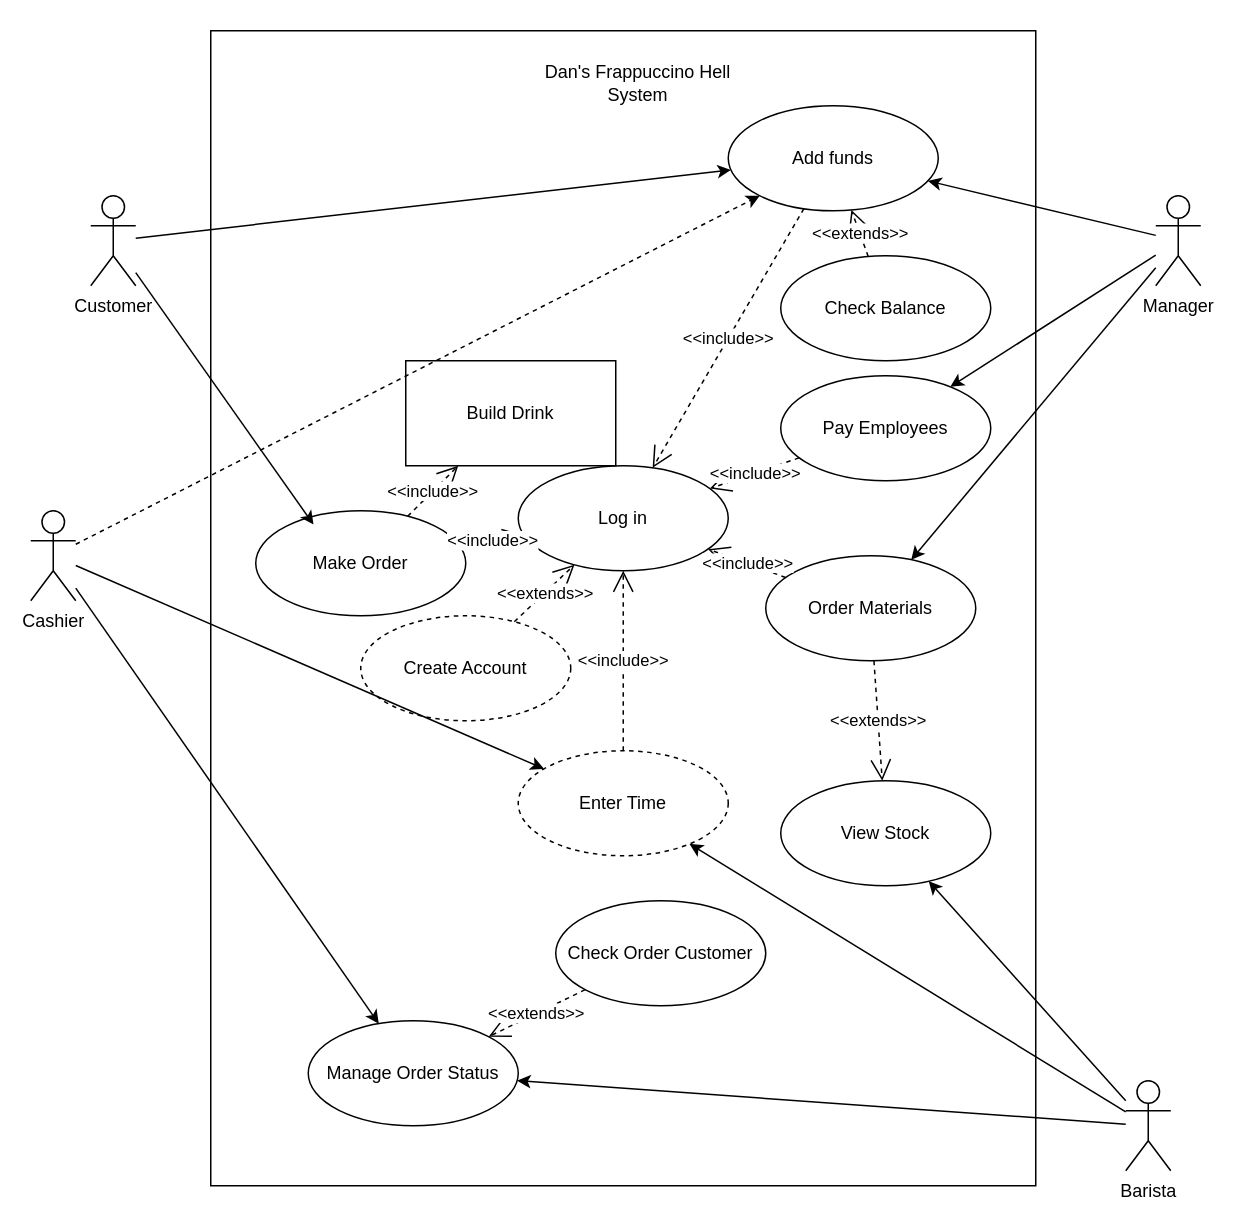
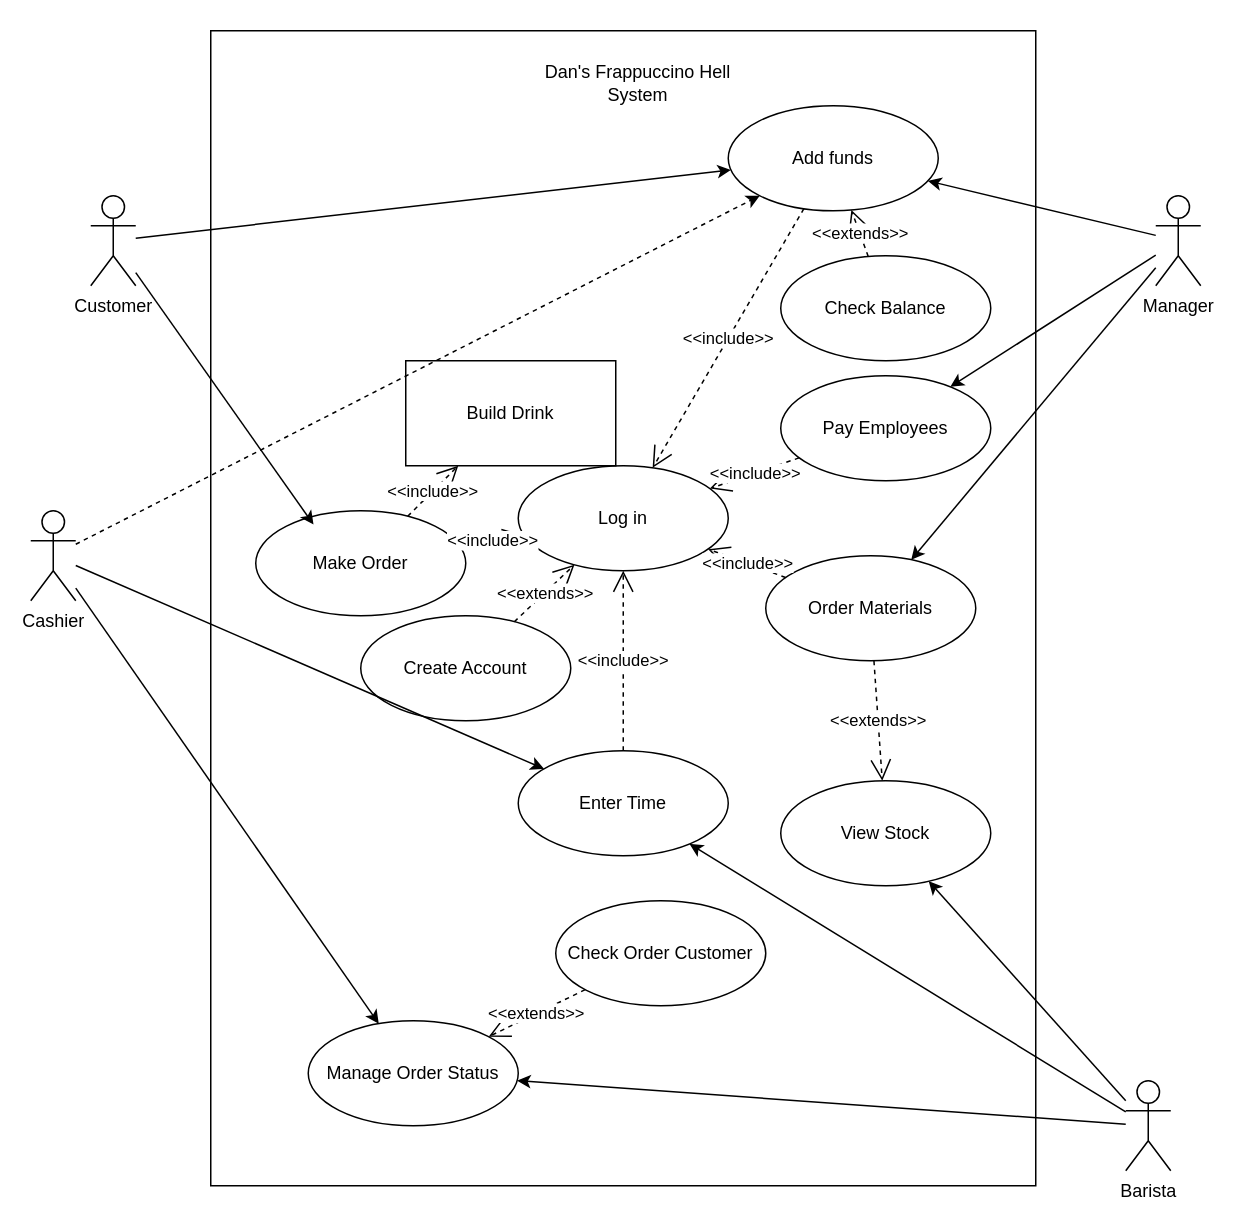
  <mxCell id="0" />
  <mxCell id="1" parent="0" />
  <mxCell id="2" value="" style="rounded=0;whiteSpace=wrap;html=1;" vertex="1" parent="1"><mxGeometry x="140" y="20" width="550" height="770" as="geometry" /></mxCell>
  <mxCell id="3" value="Customer" style="shape=umlActor;verticalLabelPosition=bottom;verticalAlign=top;html=1;outlineConnect=0;" vertex="1" parent="1"><mxGeometry x="60" y="130" width="30" height="60" as="geometry" /></mxCell>
  <mxCell id="4" value="Cashier" style="shape=umlActor;verticalLabelPosition=bottom;verticalAlign=top;html=1;outlineConnect=0;" vertex="1" parent="1"><mxGeometry x="20" y="340" width="30" height="60" as="geometry" /></mxCell>
  <mxCell id="5" value="Manager" style="shape=umlActor;verticalLabelPosition=bottom;verticalAlign=top;html=1;outlineConnect=0;" vertex="1" parent="1"><mxGeometry x="770" y="130" width="30" height="60" as="geometry" /></mxCell>
  <mxCell id="6" value="Barista" style="shape=umlActor;verticalLabelPosition=bottom;verticalAlign=top;html=1;outlineConnect=0;" vertex="1" parent="1"><mxGeometry x="750" y="720" width="30" height="60" as="geometry" /></mxCell>
  <mxCell id="7" value="Log in" style="ellipse;whiteSpace=wrap;html=1;" vertex="1" parent="1"><mxGeometry x="345" y="310" width="140" height="70" as="geometry" /></mxCell>
  <mxCell id="8" value="Make Order" style="ellipse;whiteSpace=wrap;html=1;" vertex="1" parent="1"><mxGeometry x="170" y="340" width="140" height="70" as="geometry" /></mxCell>
  <mxCell id="9" value="Add funds" style="ellipse;whiteSpace=wrap;html=1;" vertex="1" parent="1"><mxGeometry x="485" y="70" width="140" height="70" as="geometry" /></mxCell>
- <mxCell id="10" value="Enter Time" style="ellipse;whiteSpace=wrap;html=1;dashed=1;" vertex="1" parent="1"><mxGeometry x="345" y="500" width="140" height="70" as="geometry" /></mxCell>
+ <mxCell id="10" value="Enter Time" style="ellipse;whiteSpace=wrap;html=1;" vertex="1" parent="1"><mxGeometry x="345" y="500" width="140" height="70" as="geometry" /></mxCell>
  <mxCell id="11" value="Build Drink" style="whiteSpace=wrap;html=1;rounded=0;" vertex="1" parent="1"><mxGeometry x="270" y="240" width="140" height="70" as="geometry" /></mxCell>
  <mxCell id="12" value="Check Order Customer" style="ellipse;whiteSpace=wrap;html=1;" vertex="1" parent="1"><mxGeometry x="370" y="600" width="140" height="70" as="geometry" /></mxCell>
  <mxCell id="13" value="Manage Order Status" style="ellipse;whiteSpace=wrap;html=1;" vertex="1" parent="1"><mxGeometry x="205" y="680" width="140" height="70" as="geometry" /></mxCell>
  <mxCell id="14" value="Pay Employees" style="ellipse;whiteSpace=wrap;html=1;" vertex="1" parent="1"><mxGeometry x="520" y="250" width="140" height="70" as="geometry" /></mxCell>
  <mxCell id="15" value="Order Materials" style="ellipse;whiteSpace=wrap;html=1;" vertex="1" parent="1"><mxGeometry x="510" y="370" width="140" height="70" as="geometry" /></mxCell>
  <mxCell id="16" value="Check Balance" style="ellipse;whiteSpace=wrap;html=1;" vertex="1" parent="1"><mxGeometry x="520" y="170" width="140" height="70" as="geometry" /></mxCell>
  <mxCell id="17" value="View Stock" style="ellipse;whiteSpace=wrap;html=1;" vertex="1" parent="1"><mxGeometry x="520" y="520" width="140" height="70" as="geometry" /></mxCell>
- <mxCell id="18" value="Create Account" style="ellipse;whiteSpace=wrap;html=1;dashed=1;" vertex="1" parent="1"><mxGeometry x="240" y="410" width="140" height="70" as="geometry" /></mxCell>
+ <mxCell id="18" value="Create Account" style="ellipse;whiteSpace=wrap;html=1;" vertex="1" parent="1"><mxGeometry x="240" y="410" width="140" height="70" as="geometry" /></mxCell>
  <mxCell id="19" value="Dan's Frappuccino Hell System" style="text;html=1;strokeColor=none;fillColor=none;align=center;verticalAlign=middle;whiteSpace=wrap;rounded=0;" vertex="1" parent="1"><mxGeometry x="360" y="40" width="130" height="30" as="geometry" /></mxCell>
  <mxCell id="20" value="" style="endArrow=classic;html=1;rounded=0;entryX=0.275;entryY=0.131;entryDx=0;entryDy=0;entryPerimeter=0;" edge="1" parent="1" source="3" target="8"><mxGeometry width="50" height="50" relative="1" as="geometry"><mxPoint x="410" y="460" as="sourcePoint" /><mxPoint x="460" y="410" as="targetPoint" /></mxGeometry></mxCell>
  <mxCell id="21" value="" style="endArrow=classic;html=1;rounded=0;" edge="1" parent="1" source="3" target="9"><mxGeometry width="50" height="50" relative="1" as="geometry"><mxPoint x="410" y="460" as="sourcePoint" /><mxPoint x="460" y="410" as="targetPoint" /></mxGeometry></mxCell>
  <mxCell id="22" value="" style="endArrow=classic;html=1;rounded=0;" edge="1" parent="1" source="4" target="13"><mxGeometry width="50" height="50" relative="1" as="geometry"><mxPoint x="60" y="740" as="sourcePoint" /><mxPoint x="110" y="690" as="targetPoint" /></mxGeometry></mxCell>
  <mxCell id="23" value="" style="endArrow=classic;html=1;rounded=0;" edge="1" parent="1" source="4" target="10"><mxGeometry width="50" height="50" relative="1" as="geometry"><mxPoint x="460" y="530" as="sourcePoint" /><mxPoint x="510" y="480" as="targetPoint" /></mxGeometry></mxCell>
  <mxCell id="24" value="" style="endArrow=classic;html=1;rounded=0;" edge="1" parent="1" source="6" target="13"><mxGeometry width="50" height="50" relative="1" as="geometry"><mxPoint x="760" y="630" as="sourcePoint" /><mxPoint x="810" y="580" as="targetPoint" /></mxGeometry></mxCell>
  <mxCell id="25" value="" style="endArrow=classic;html=1;rounded=0;" edge="1" parent="1" source="6" target="17"><mxGeometry width="50" height="50" relative="1" as="geometry"><mxPoint x="460" y="530" as="sourcePoint" /><mxPoint x="510" y="480" as="targetPoint" /></mxGeometry></mxCell>
  <mxCell id="26" value="" style="endArrow=classic;html=1;rounded=0;" edge="1" parent="1" source="6" target="10"><mxGeometry width="50" height="50" relative="1" as="geometry"><mxPoint x="550" y="520" as="sourcePoint" /><mxPoint x="600" y="470" as="targetPoint" /></mxGeometry></mxCell>
  <mxCell id="27" value="" style="endArrow=classic;html=1;rounded=0;" edge="1" parent="1" source="5" target="9"><mxGeometry width="50" height="50" relative="1" as="geometry"><mxPoint x="740" y="320" as="sourcePoint" /><mxPoint x="790" y="270" as="targetPoint" /></mxGeometry></mxCell>
  <mxCell id="28" value="" style="endArrow=classic;html=1;rounded=0;" edge="1" parent="1" source="5" target="15"><mxGeometry width="50" height="50" relative="1" as="geometry"><mxPoint x="690" y="270" as="sourcePoint" /><mxPoint x="740" y="220" as="targetPoint" /></mxGeometry></mxCell>
  <mxCell id="29" value="" style="endArrow=classic;html=1;rounded=0;" edge="1" parent="1" source="5" target="14"><mxGeometry width="50" height="50" relative="1" as="geometry"><mxPoint x="770" y="330" as="sourcePoint" /><mxPoint x="820" y="280" as="targetPoint" /></mxGeometry></mxCell>
  <mxCell id="30" value="" style="endArrow=classic;html=1;rounded=0;dashed=1;" edge="1" parent="1" source="4" target="9"><mxGeometry width="50" height="50" relative="1" as="geometry"><mxPoint x="100" y="340" as="sourcePoint" /><mxPoint x="150" y="290" as="targetPoint" /></mxGeometry></mxCell>
  <mxCell id="31" value="&amp;lt;&amp;lt;extends&amp;gt;&amp;gt;" style="endArrow=open;endSize=12;dashed=1;html=1;rounded=0;" edge="1" parent="1" source="16" target="9"><mxGeometry width="160" relative="1" as="geometry"><mxPoint x="340" y="260" as="sourcePoint" /><mxPoint x="500" y="260" as="targetPoint" /><Array as="points" /></mxGeometry></mxCell>
  <mxCell id="32" value="&amp;lt;&amp;lt;extends&amp;gt;&amp;gt;" style="endArrow=open;endSize=12;dashed=1;html=1;rounded=0;" edge="1" parent="1" source="18" target="7"><mxGeometry width="160" relative="1" as="geometry"><mxPoint x="430.471" y="420.525" as="sourcePoint" /><mxPoint x="419.537" y="389.483" as="targetPoint" /><Array as="points" /></mxGeometry></mxCell>
  <mxCell id="33" value="&amp;lt;&amp;lt;extends&amp;gt;&amp;gt;" style="endArrow=open;endSize=12;dashed=1;html=1;rounded=0;" edge="1" parent="1" source="12" target="13"><mxGeometry width="160" relative="1" as="geometry"><mxPoint x="495.931" y="581.045" as="sourcePoint" /><mxPoint x="484.997" y="550.003" as="targetPoint" /><Array as="points" /></mxGeometry></mxCell>
  <mxCell id="34" value="&amp;lt;&amp;lt;include&amp;gt;&amp;gt;" style="endArrow=open;endSize=12;dashed=1;html=1;rounded=0;" edge="1" parent="1" source="8" target="7"><mxGeometry width="160" relative="1" as="geometry"><mxPoint x="455.471" y="211.045" as="sourcePoint" /><mxPoint x="444.537" y="180.003" as="targetPoint" /><Array as="points" /></mxGeometry></mxCell>
  <mxCell id="35" value="&amp;lt;&amp;lt;include&amp;gt;&amp;gt;" style="endArrow=open;endSize=12;dashed=1;html=1;rounded=0;" edge="1" parent="1" source="9" target="7"><mxGeometry width="160" relative="1" as="geometry"><mxPoint x="316.305" y="373.779" as="sourcePoint" /><mxPoint x="358.784" y="366.351" as="targetPoint" /><Array as="points" /></mxGeometry></mxCell>
  <mxCell id="36" value="&amp;lt;&amp;lt;include&amp;gt;&amp;gt;" style="endArrow=open;endSize=12;dashed=1;html=1;rounded=0;" edge="1" parent="1" source="15" target="7"><mxGeometry width="160" relative="1" as="geometry"><mxPoint x="545.41" y="148.602" as="sourcePoint" /><mxPoint x="444.6" y="321.4" as="targetPoint" /><Array as="points" /></mxGeometry></mxCell>
  <mxCell id="37" value="&amp;lt;&amp;lt;include&amp;gt;&amp;gt;" style="endArrow=open;endSize=12;dashed=1;html=1;rounded=0;" edge="1" parent="1" source="14" target="7"><mxGeometry width="160" relative="1" as="geometry"><mxPoint x="555.41" y="158.602" as="sourcePoint" /><mxPoint x="454.6" y="331.4" as="targetPoint" /><Array as="points" /></mxGeometry></mxCell>
  <mxCell id="38" value="&amp;lt;&amp;lt;include&amp;gt;&amp;gt;" style="endArrow=open;endSize=12;dashed=1;html=1;rounded=0;" edge="1" parent="1" source="10" target="7"><mxGeometry width="160" relative="1" as="geometry"><mxPoint x="565.41" y="168.602" as="sourcePoint" /><mxPoint x="464.6" y="341.4" as="targetPoint" /><Array as="points" /></mxGeometry></mxCell>
  <mxCell id="39" value="&amp;lt;&amp;lt;extends&amp;gt;&amp;gt;" style="endArrow=open;endSize=12;dashed=1;html=1;rounded=0;" edge="1" parent="1" source="15" target="17"><mxGeometry width="160" relative="1" as="geometry"><mxPoint x="352.509" y="424.003" as="sourcePoint" /><mxPoint x="392.462" y="385.989" as="targetPoint" /><Array as="points" /></mxGeometry></mxCell>
  <mxCell id="40" value="&amp;lt;&amp;lt;include&amp;gt;&amp;gt;" style="endArrow=open;endSize=12;dashed=1;html=1;rounded=0;" edge="1" parent="1" source="8" target="11"><mxGeometry width="160" relative="1" as="geometry"><mxPoint x="425" y="510" as="sourcePoint" /><mxPoint x="425" y="390" as="targetPoint" /><Array as="points" /></mxGeometry></mxCell>
